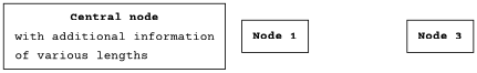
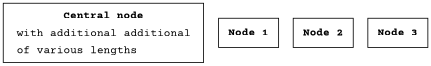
  digraph {
    fontname="Courier Prime"
    node [shape=rect fontname="Courier Prime"]
-   n1 [label=<<TABLE border="0"><TR><TD  ALIGN="CENTER"><B>Central node</B></TD></TR><TR><TD  ALIGN="LEFT">with additional information</TD></TR><TR><TD  ALIGN="LEFT">of various lengths</TD></TR></TABLE>>]
+   n1 [label=<<TABLE border="0"><TR><TD  ALIGN="CENTER"><B>Central node</B></TD></TR><TR><TD  ALIGN="LEFT">with additional additional</TD></TR><TR><TD  ALIGN="LEFT">of various lengths</TD></TR></TABLE>>]
    n2 [label=<<TABLE border="0"><TR><TD  ALIGN="CENTER"><B>Node 1</B></TD></TR></TABLE>>]
+   n3 [label=<<TABLE border="0"><TR><TD  ALIGN="CENTER"><B>Node 2</B></TD></TR></TABLE>>]
    n4 [label=<<TABLE border="0"><TR><TD  ALIGN="CENTER"><B>Node 3</B></TD></TR></TABLE>>]
  }
